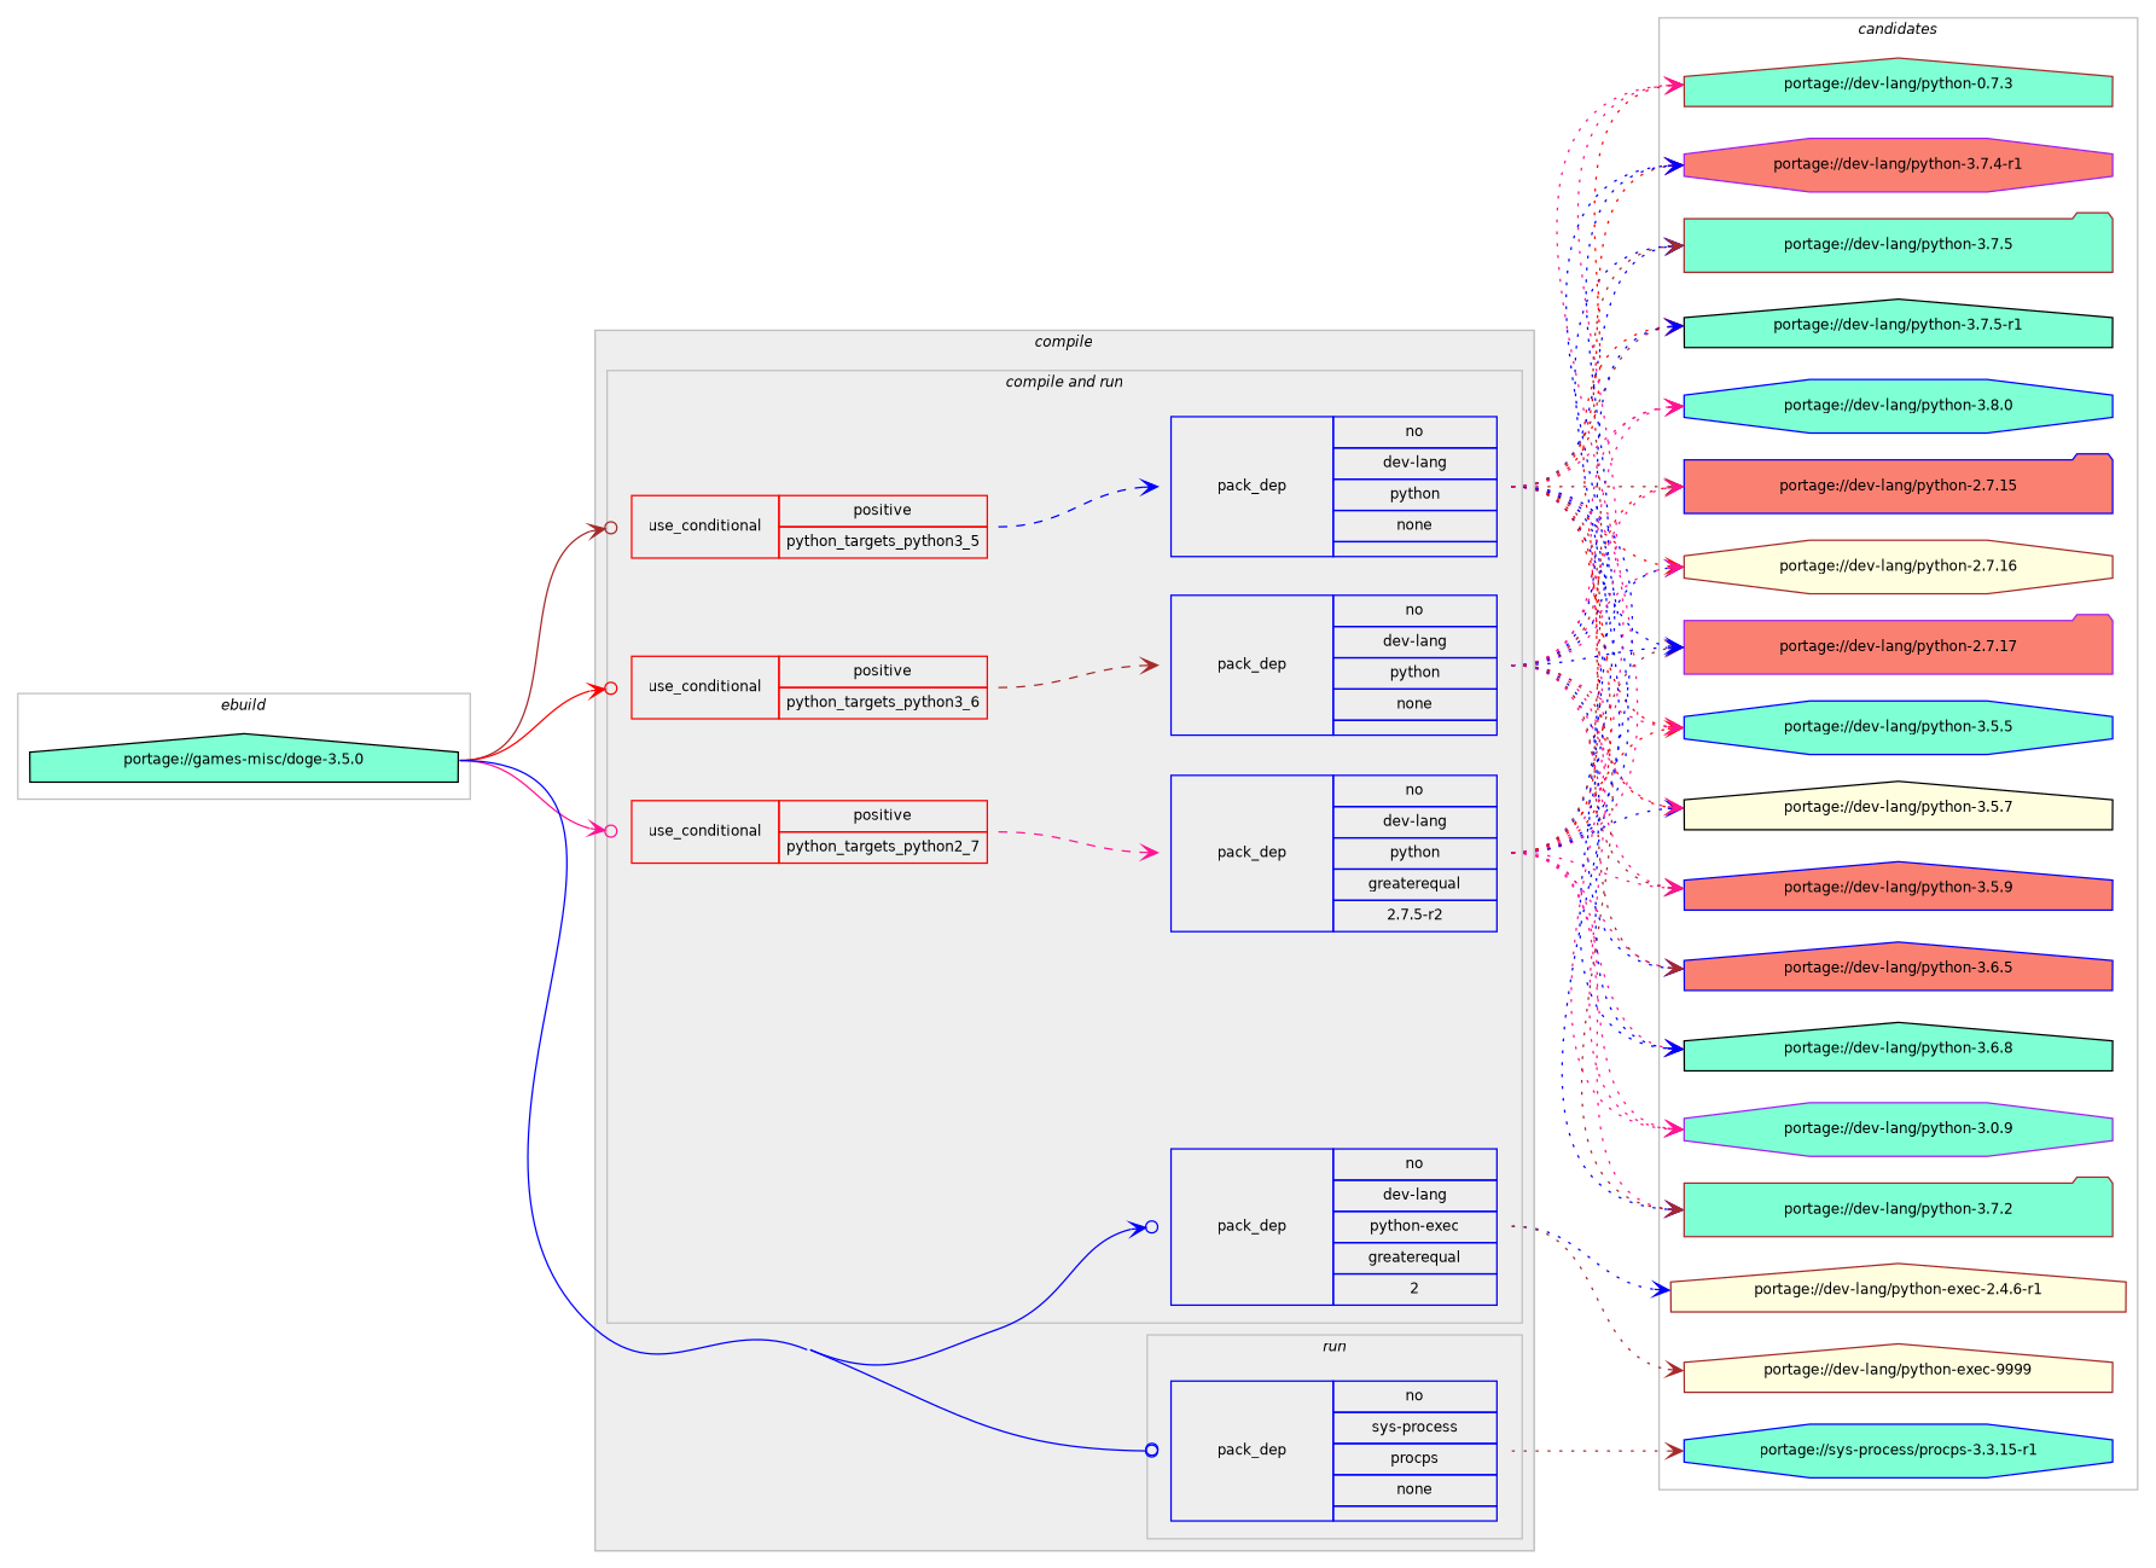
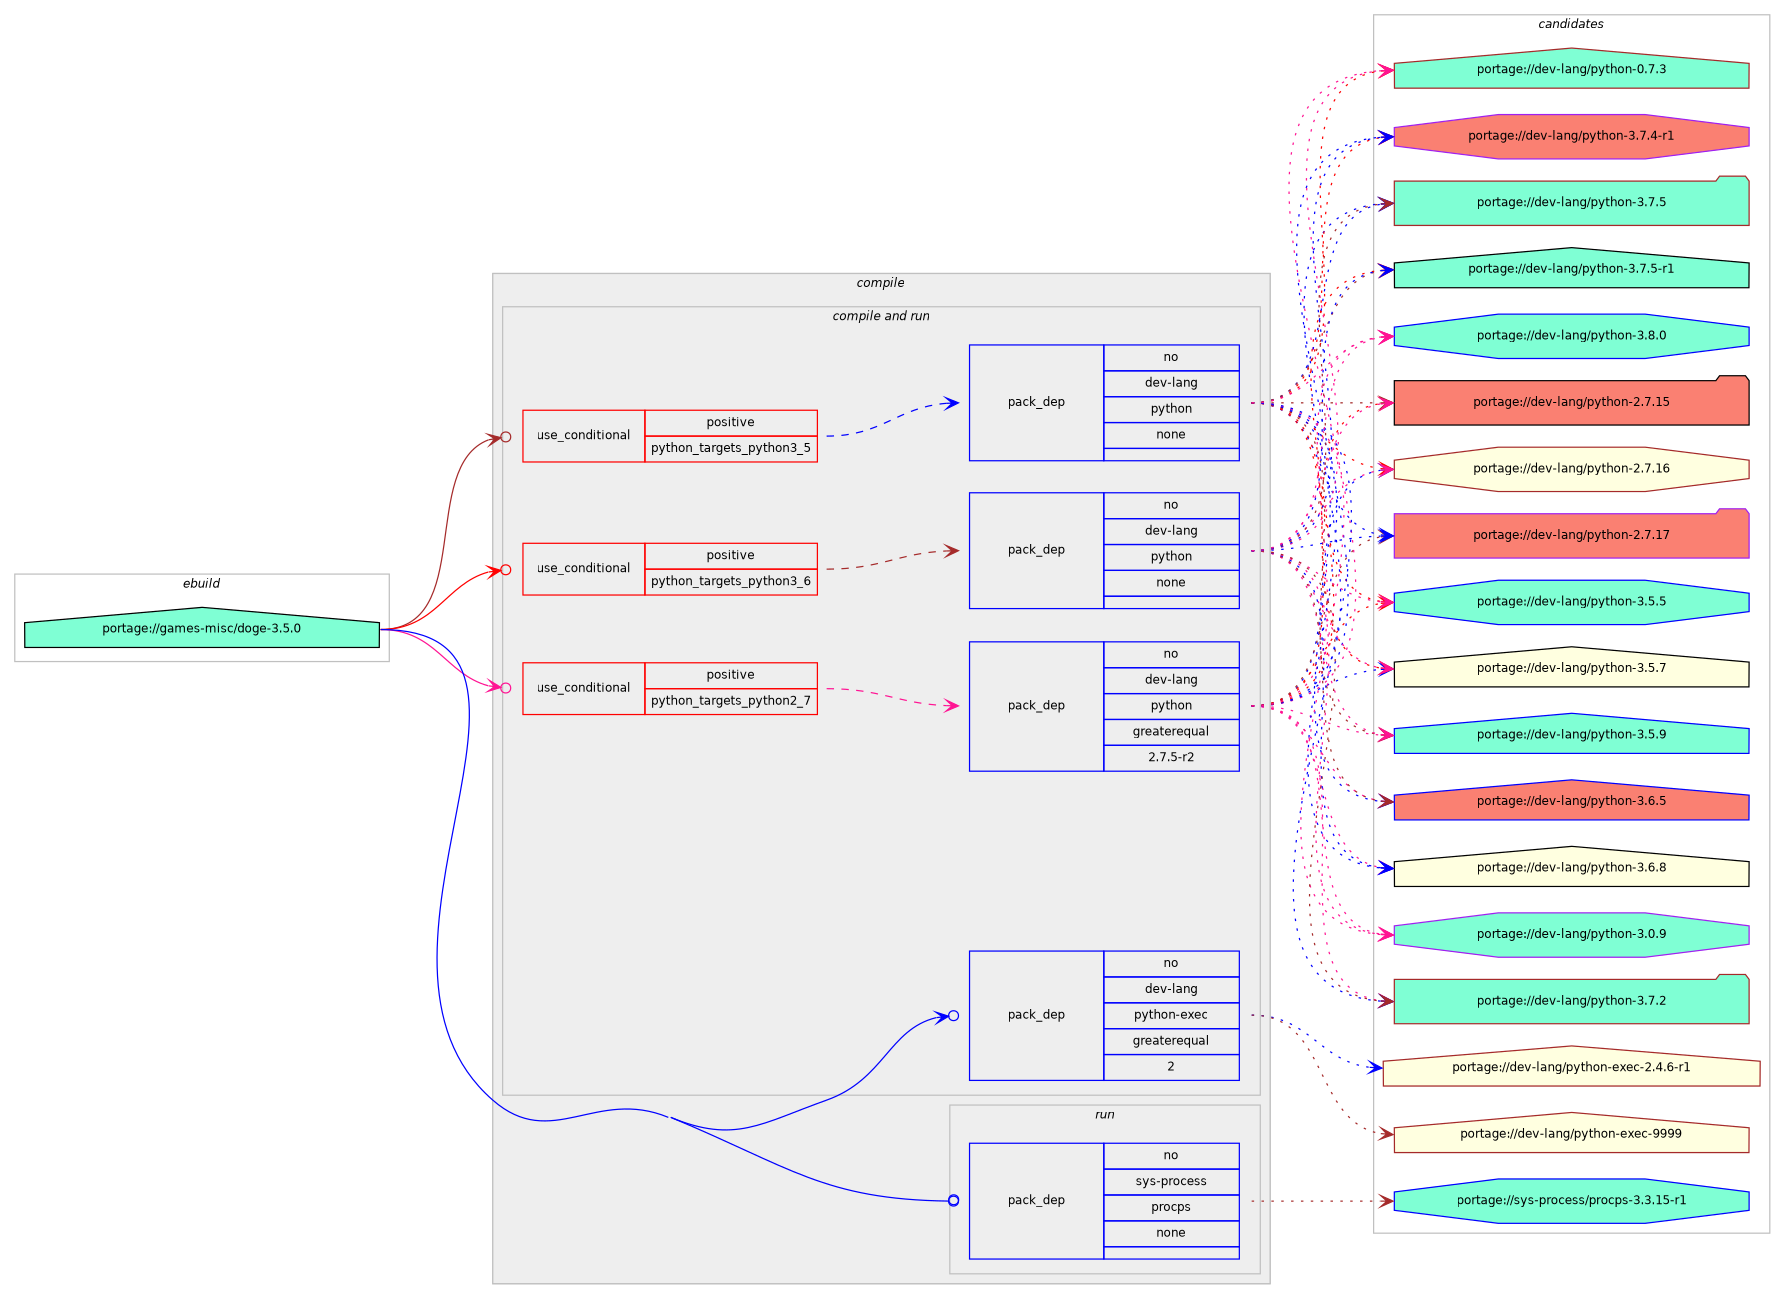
  digraph {
    compound=true
    concentrate=true
    fontname=Helvetica
    fontsize=10
    newrank=true
    rankdir=LR
    ranksep=1.5
    node [color=blue fillcolor=aquamarine fontname=Helvetica fontsize=10 shape=house style=filled]
    edge [arrowhead=vee color=deeppink headport=w style=dotted tailport=e weight=100]
    n1 [color=black label="portage://games-misc/doge-3.5.0" width=4]
    n2 [label=<<TABLE BORDER="0" CELLBORDER="1" CELLSPACING="0" CELLPADDING="4" WIDTH="220"><TR><TD ROWSPAN="6" CELLPADDING="30">pack_dep</TD></TR><TR><TD WIDTH="110">no</TD></TR><TR><TD>dev-lang</TD></TR><TR><TD>python</TD></TR><TR><TD>greaterequal</TD></TR><TR><TD>2.7.5-r2</TD></TR></TABLE>> shape=none fillcolor="" style=""]
    n3 [color=red label=<<TABLE BORDER="0" CELLBORDER="1" CELLSPACING="0" CELLPADDING="4"><TR><TD ROWSPAN="3" CELLPADDING="10">use_conditional</TD></TR><TR><TD>positive</TD></TR><TR><TD>python_targets_python2_7</TD></TR></TABLE>> shape=none fillcolor="" style=""]
    n4 [label=<<TABLE BORDER="0" CELLBORDER="1" CELLSPACING="0" CELLPADDING="4" WIDTH="220"><TR><TD ROWSPAN="6" CELLPADDING="30">pack_dep</TD></TR><TR><TD WIDTH="110">no</TD></TR><TR><TD>dev-lang</TD></TR><TR><TD>python</TD></TR><TR><TD>none</TD></TR><TR><TD></TD></TR></TABLE>> shape=none fillcolor="" style=""]
    n5 [color=red label=<<TABLE BORDER="0" CELLBORDER="1" CELLSPACING="0" CELLPADDING="4"><TR><TD ROWSPAN="3" CELLPADDING="10">use_conditional</TD></TR><TR><TD>positive</TD></TR><TR><TD>python_targets_python3_5</TD></TR></TABLE>> shape=none fillcolor="" style=""]
    n6 [label=<<TABLE BORDER="0" CELLBORDER="1" CELLSPACING="0" CELLPADDING="4" WIDTH="220"><TR><TD ROWSPAN="6" CELLPADDING="30">pack_dep</TD></TR><TR><TD WIDTH="110">no</TD></TR><TR><TD>dev-lang</TD></TR><TR><TD>python</TD></TR><TR><TD>none</TD></TR><TR><TD></TD></TR></TABLE>> shape=none fillcolor="" style=""]
    n7 [color=red label=<<TABLE BORDER="0" CELLBORDER="1" CELLSPACING="0" CELLPADDING="4"><TR><TD ROWSPAN="3" CELLPADDING="10">use_conditional</TD></TR><TR><TD>positive</TD></TR><TR><TD>python_targets_python3_6</TD></TR></TABLE>> shape=none fillcolor="" style=""]
    n8 [label=<<TABLE BORDER="0" CELLBORDER="1" CELLSPACING="0" CELLPADDING="4" WIDTH="220"><TR><TD ROWSPAN="6" CELLPADDING="30">pack_dep</TD></TR><TR><TD WIDTH="110">no</TD></TR><TR><TD>dev-lang</TD></TR><TR><TD>python-exec</TD></TR><TR><TD>greaterequal</TD></TR><TR><TD>2</TD></TR></TABLE>> shape=none fillcolor="" style=""]
    n9 [label=<<TABLE BORDER="0" CELLBORDER="1" CELLSPACING="0" CELLPADDING="4" WIDTH="220"><TR><TD ROWSPAN="6" CELLPADDING="30">pack_dep</TD></TR><TR><TD WIDTH="110">no</TD></TR><TR><TD>sys-process</TD></TR><TR><TD>procps</TD></TR><TR><TD>none</TD></TR><TR><TD></TD></TR></TABLE>> shape=none fillcolor="" style=""]
-   n10 [fillcolor=salmon label="portage://dev-lang/python-2.7.15" shape=folder width=4]
+   n10 [color=black fillcolor=salmon label="portage://dev-lang/python-2.7.15" shape=folder width=4]
    n11 [color=brown fillcolor=lightyellow label="portage://dev-lang/python-2.7.16" shape=octagon width=4]
    n12 [color=purple fillcolor=salmon label="portage://dev-lang/python-2.7.17" shape=folder width=4]
    n13 [label="portage://dev-lang/python-3.5.5" shape=octagon width=4]
    n14 [color=black fillcolor=lightyellow label="portage://dev-lang/python-3.5.7" width=4]
-   n15 [fillcolor=salmon label="portage://dev-lang/python-3.5.9" width=4]
+   n15 [label="portage://dev-lang/python-3.5.9" width=4]
    n16 [fillcolor=salmon label="portage://dev-lang/python-3.6.5" width=4]
-   n17 [color=black label="portage://dev-lang/python-3.6.8" width=4]
+   n17 [color=black fillcolor=lightyellow label="portage://dev-lang/python-3.6.8" width=4]
    n18 [color=purple label="portage://dev-lang/python-3.0.9" shape=octagon width=4]
    n19 [color=brown label="portage://dev-lang/python-3.7.2" shape=folder width=4]
    n20 [color=brown label="portage://dev-lang/python-0.7.3" width=4]
    n21 [color=purple fillcolor=salmon label="portage://dev-lang/python-3.7.4-r1" shape=octagon width=4]
    n22 [color=brown label="portage://dev-lang/python-3.7.5" shape=folder width=4]
    n23 [color=black label="portage://dev-lang/python-3.7.5-r1" width=4]
    n24 [label="portage://dev-lang/python-3.8.0" shape=octagon width=4]
    n25 [color=brown fillcolor=lightyellow label="portage://dev-lang/python-exec-2.4.6-r1" width=4]
    n26 [color=brown fillcolor=lightyellow label="portage://dev-lang/python-exec-9999" width=4]
    n27 [label="portage://sys-process/procps-3.3.15-r1" shape=octagon width=4]
    subgraph cluster_1 {
      color=gray
      label=<<i>dependencies</i>>
      subgraph cluster_2 {
        color=gray
        fillcolor="#eeeeee"
        label=<<i>compile</i>>
        style=filled
      }
      subgraph cluster_3 {
        color=gray
        fillcolor="#eeeeee"
        label=<<i>compile and run</i>>
        style=filled
        subgraph sub_4 {
          color=gray
          fillcolor="#eeeeee"
          label=<<i>compile and run</i>>
          style=filled
          n3
          subgraph sub_5 {
            color=gray
            fillcolor="#eeeeee"
            label=<<i>compile and run</i>>
            style=filled
            n2
          }
        }
        subgraph sub_6 {
          color=gray
          fillcolor="#eeeeee"
          label=<<i>compile and run</i>>
          style=filled
          n5
          subgraph sub_7 {
            color=gray
            fillcolor="#eeeeee"
            label=<<i>compile and run</i>>
            style=filled
            n4
          }
        }
        subgraph sub_8 {
          color=gray
          fillcolor="#eeeeee"
          label=<<i>compile and run</i>>
          style=filled
          n7
          subgraph sub_9 {
            color=gray
            fillcolor="#eeeeee"
            label=<<i>compile and run</i>>
            style=filled
            n6
          }
        }
        subgraph sub_10 {
          color=gray
          fillcolor="#eeeeee"
          label=<<i>compile and run</i>>
          style=filled
          n8
        }
      }
      subgraph cluster_11 {
        color=gray
        fillcolor="#eeeeee"
        label=<<i>run</i>>
        style=filled
        subgraph sub_12 {
          color=gray
          fillcolor="#eeeeee"
          label=<<i>run</i>>
          style=filled
          n9
        }
      }
    }
    subgraph cluster_13 {
      color=gray
      label=<<i>ebuild</i>>
      rank=same
      n1
    }
    subgraph cluster_14 {
      color=gray
      label=<<i>candidates</i>>
      rank=same
      subgraph sub_15 {
        color=black
        label=<<i>candidates</i>>
        nodesep=1
        rank=same
        n10
        n11
        n12
        n13
        n14
        n15
        n16
        n17
        n18
        n19
        n20
        n21
        n22
        n23
        n24
      }
      subgraph sub_16 {
        color=black
        label=<<i>candidates</i>>
        nodesep=1
        rank=same
        n10
        n11
        n12
        n13
        n14
        n15
        n16
        n17
        n18
        n19
        n20
        n21
        n22
        n23
        n24
      }
      subgraph sub_17 {
        color=black
        label=<<i>candidates</i>>
        nodesep=1
        rank=same
        n10
        n11
        n12
        n13
        n14
        n15
        n16
        n17
        n18
        n19
        n20
        n21
        n22
        n23
        n24
      }
      subgraph sub_18 {
        color=black
        label=<<i>candidates</i>>
        nodesep=1
        rank=same
        n25
        n26
      }
      subgraph sub_19 {
        color=black
        label=<<i>candidates</i>>
        nodesep=1
        rank=same
        n27
      }
    }
    n1 -> n3 [arrowhead=odotvee style=solid weight=20]
    n1 -> n5 [arrowhead=odotvee color=brown style=solid weight=20]
    n1 -> n7 [arrowhead=odotvee color=red style=solid weight=20]
    n1 -> n8 [arrowhead=odotvee color=blue style=solid weight=20]
    n1 -> n9 [arrowhead=odot color=blue style=solid weight=20]
    n2 -> n10 [color=red]
    n2 -> n11 [color=blue]
    n2 -> n12 [color=brown]
    n2 -> n13 [color=red]
    n2 -> n14 [color=blue]
    n2 -> n15
    n2 -> n16
    n2 -> n17
    n2 -> n18
    n2 -> n19
    n2 -> n20
    n2 -> n21 [color=blue]
    n2 -> n22 [color=blue]
    n2 -> n23 [color=red]
    n2 -> n24
    n3 -> n2 [style=dashed weight=20]
    n4 -> n10 [color=brown]
    n4 -> n11 [color=red]
    n4 -> n12 [color=blue]
    n4 -> n13 [color=red]
    n4 -> n14 [color=red]
    n4 -> n15 [color=brown]
    n4 -> n16 [color=blue]
    n4 -> n17 [color=blue]
    n4 -> n18
    n4 -> n19 [color=blue]
    n4 -> n20 [color=red]
    n4 -> n21 [color=red]
    n4 -> n22 [color=blue]
    n4 -> n23 [color=brown]
    n4 -> n24
    n5 -> n4 [color=blue style=dashed weight=20]
    n6 -> n10
    n6 -> n11
    n6 -> n12 [color=blue]
    n6 -> n13
    n6 -> n14
    n6 -> n15
    n6 -> n16 [color=brown]
    n6 -> n17 [color=blue]
    n6 -> n18
    n6 -> n19 [color=brown]
    n6 -> n20
    n6 -> n21 [color=blue]
    n6 -> n22 [color=brown]
    n6 -> n23 [color=blue]
    n6 -> n24
    n7 -> n6 [color=brown style=dashed weight=20]
    n8 -> n25 [color=blue]
    n8 -> n26 [color=brown]
    n9 -> n27 [color=brown]
  }
